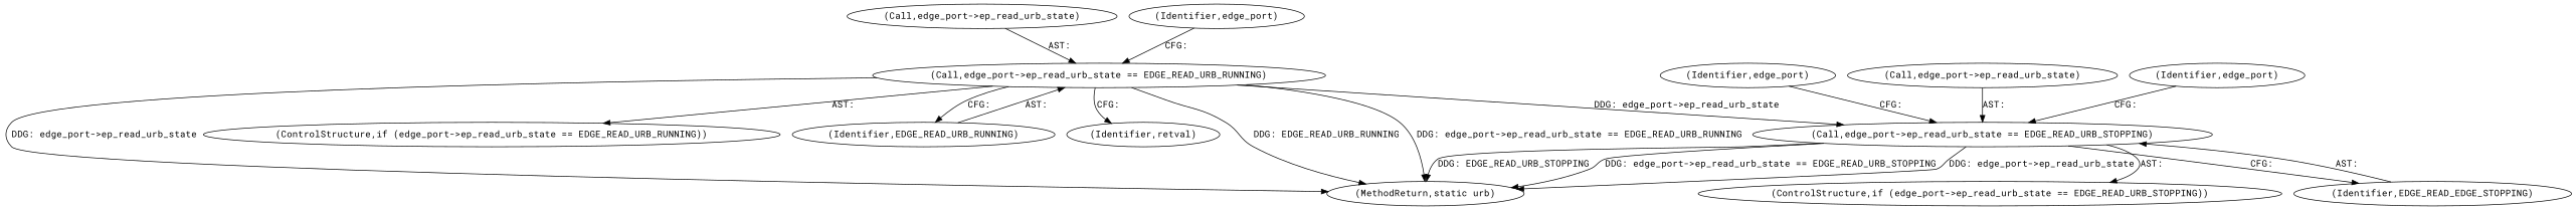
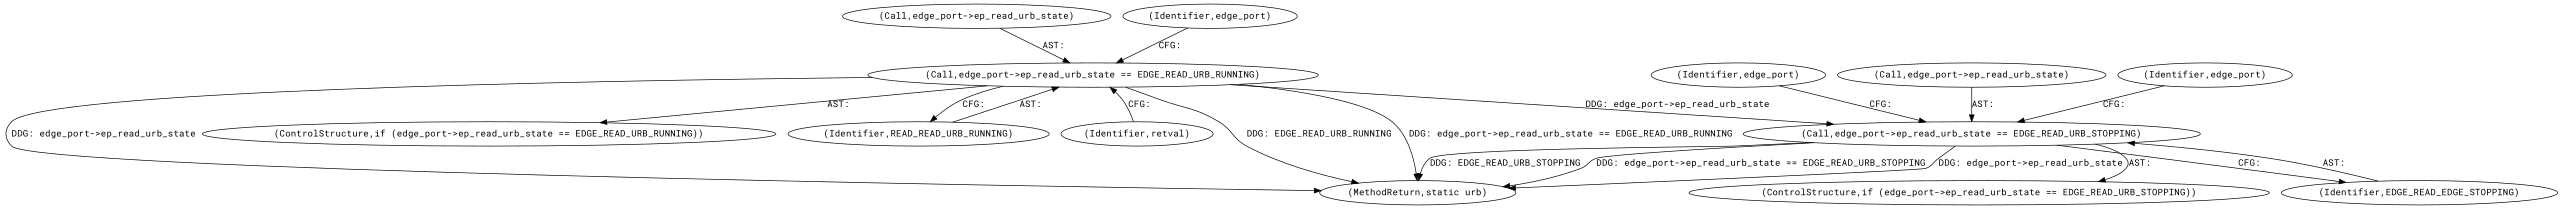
  digraph {
    fontname="Roboto Mono"
    node [fontname="Roboto Mono"]
    edge [fontname="Roboto Mono"]
    n1 [label="(Call,edge_port->ep_read_urb_state == EDGE_READ_URB_STOPPING)"]
    n2 [label="(ControlStructure,if (edge_port->ep_read_urb_state == EDGE_READ_URB_STOPPING))"]
    n3 [label="(Identifier,EDGE_READ_EDGE_STOPPING)"]
    n4 [label="(MethodReturn,static urb)"]
    n5 [label="(Call,edge_port->ep_read_urb_state == EDGE_READ_URB_RUNNING)"]
    n6 [label="(ControlStructure,if (edge_port->ep_read_urb_state == EDGE_READ_URB_RUNNING))"]
-   n7 [label="(Identifier,EDGE_READ_URB_RUNNING)"]
+   n7 [label="(Identifier,READ_READ_URB_RUNNING)"]
    n8 [label="(Identifier,retval)"]
    n9 [label="(Identifier,edge_port)"]
    n10 [label="(Call,edge_port->ep_read_urb_state)"]
    n11 [label="(Identifier,edge_port)"]
    n12 [label="(Call,edge_port->ep_read_urb_state)"]
    n13 [label="(Identifier,edge_port)"]
    n1 -> n2 [label="AST: "]
    n1 -> n3 [label="CFG: "]
    n1 -> n4 [label="DDG: EDGE_READ_URB_STOPPING"]
    n1 -> n4 [label="DDG: edge_port->ep_read_urb_state == EDGE_READ_URB_STOPPING"]
    n1 -> n4 [label="DDG: edge_port->ep_read_urb_state"]
    n3 -> n1 [label="AST: "]
    n5 -> n1 [label="DDG: edge_port->ep_read_urb_state"]
    n5 -> n4 [label="DDG: EDGE_READ_URB_RUNNING"]
    n5 -> n4 [label="DDG: edge_port->ep_read_urb_state == EDGE_READ_URB_RUNNING"]
    n5 -> n4 [label="DDG: edge_port->ep_read_urb_state"]
    n5 -> n6 [label="AST: "]
    n5 -> n7 [label="CFG: "]
    n7 -> n5 [label="AST: "]
-   n5 -> n8 [label="CFG: "]
+   n8 -> n5 [label="CFG: "]
    n9 -> n1 [label="CFG: "]
    n10 -> n5 [label="AST: "]
    n11 -> n5 [label="CFG: "]
    n12 -> n1 [label="AST: "]
    n13 -> n1 [label="CFG: "]
  }
